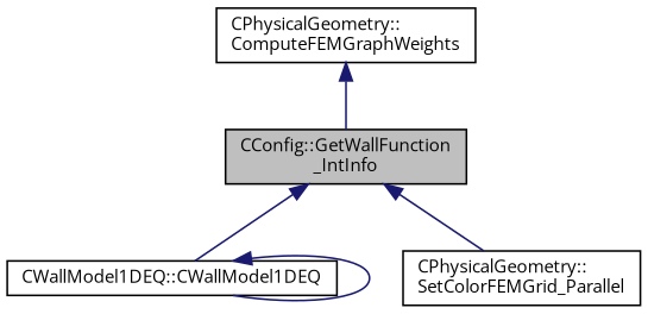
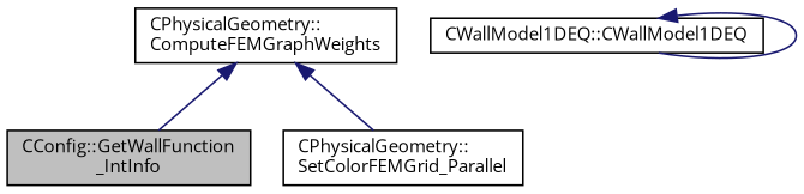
  digraph {
    fontname="Open Sans"
    rankdir=TB
    node [color=black fillcolor=white fontname="Open Sans" fontsize=10 shape=record style=filled]
    edge [color=midnightblue dir=back fontname="Open Sans" fontsize=10 labelfontname=Helvetica labelfontsize=10 style=solid]
    n1 [fillcolor=grey75 fontcolor=black height=0.2 label="CConfig::GetWallFunction\l_IntInfo" width=0.4]
    n2 [height=0.2 label="CWallModel1DEQ::CWallModel1DEQ" width=0.4]
    n3 [height=0.2 label="CPhysicalGeometry::\lComputeFEMGraphWeights" width=0.4]
    n4 [height=0.2 label="CPhysicalGeometry::\lSetColorFEMGrid_Parallel" width=0.4]
-   n1 -> n2
    n2 -> n2
    n3 -> n1
-   n1 -> n4
+   n3 -> n4
  }
